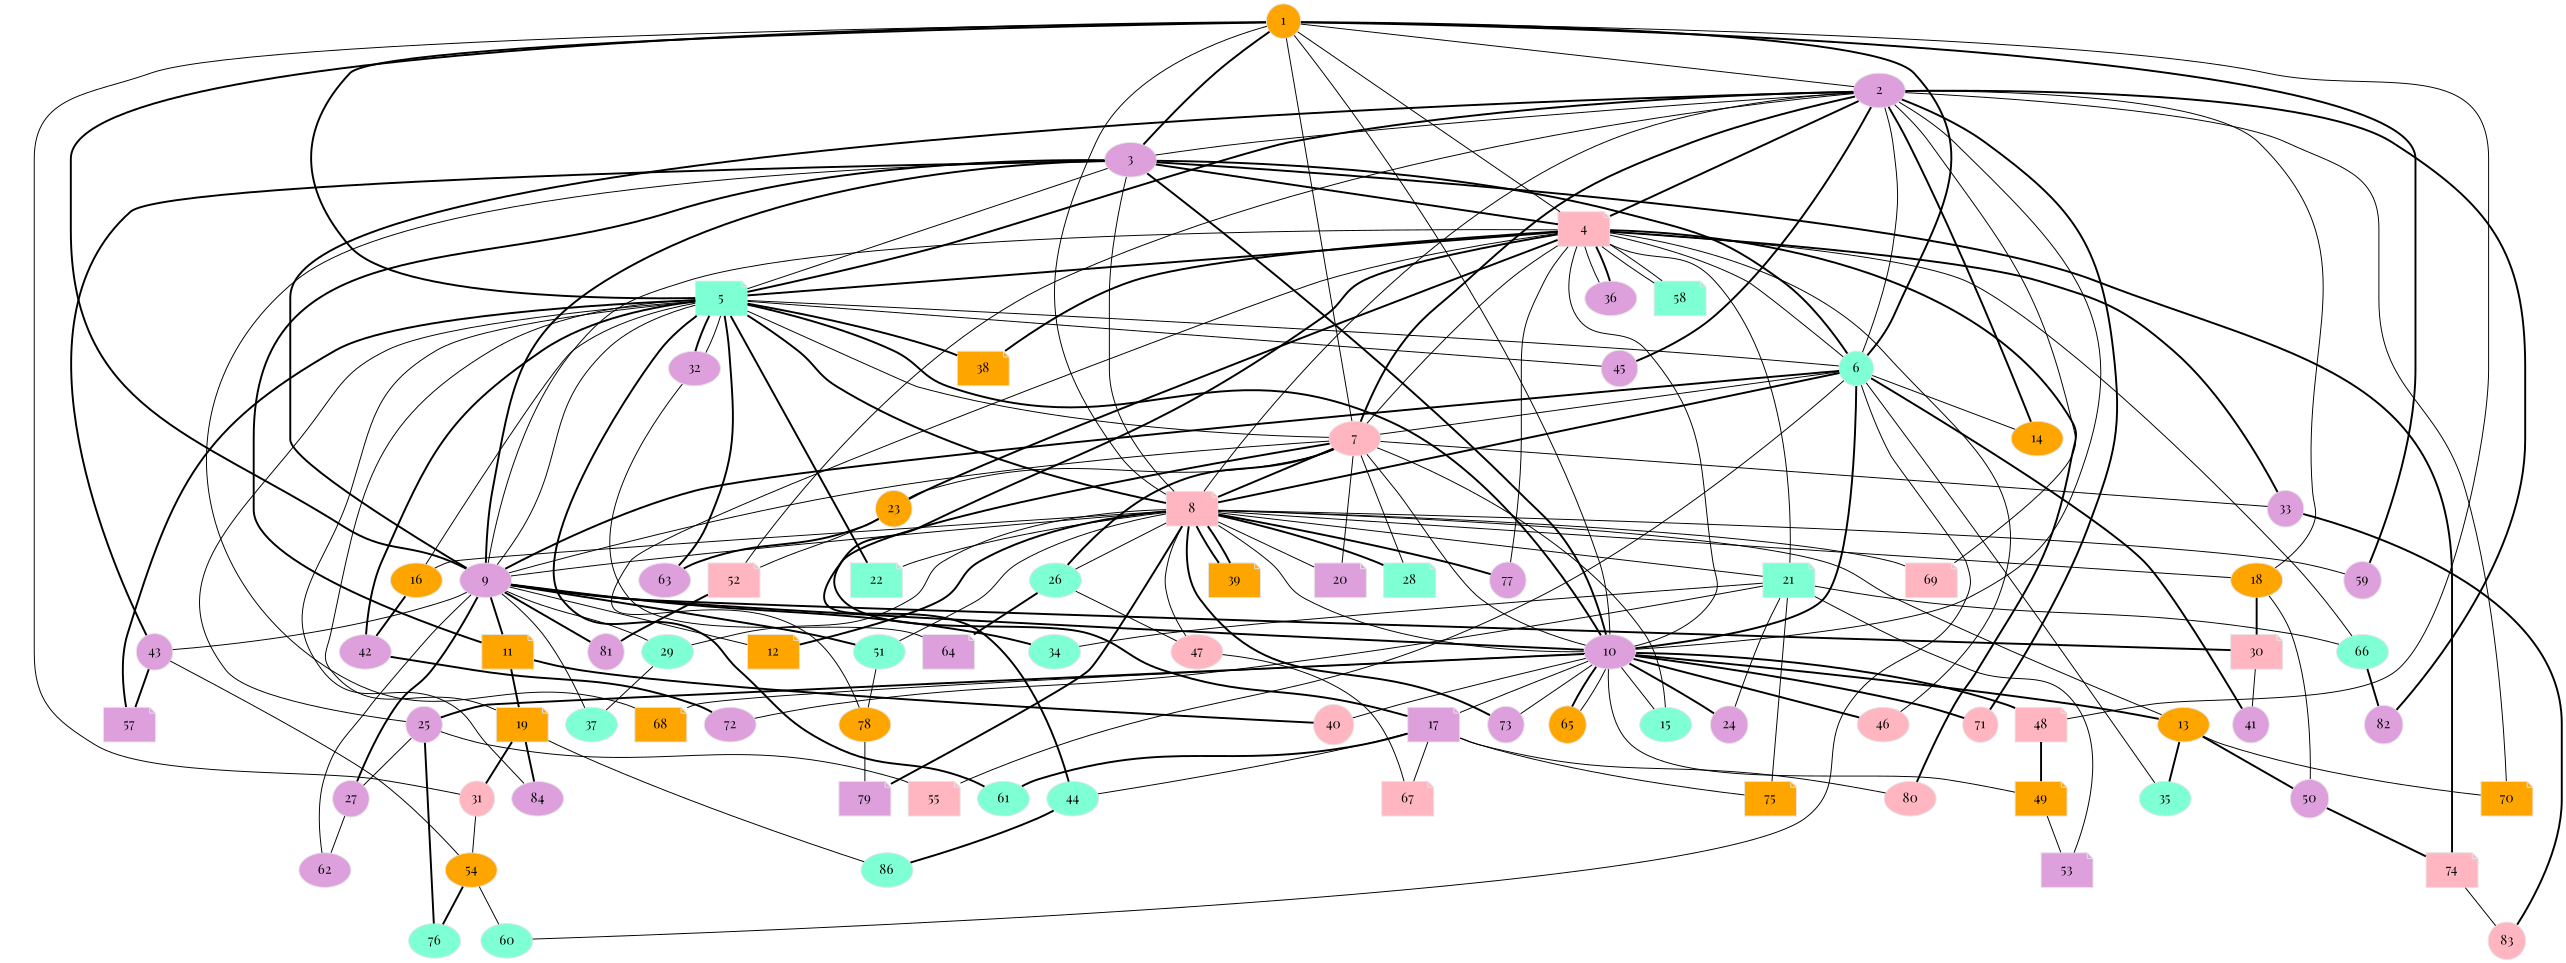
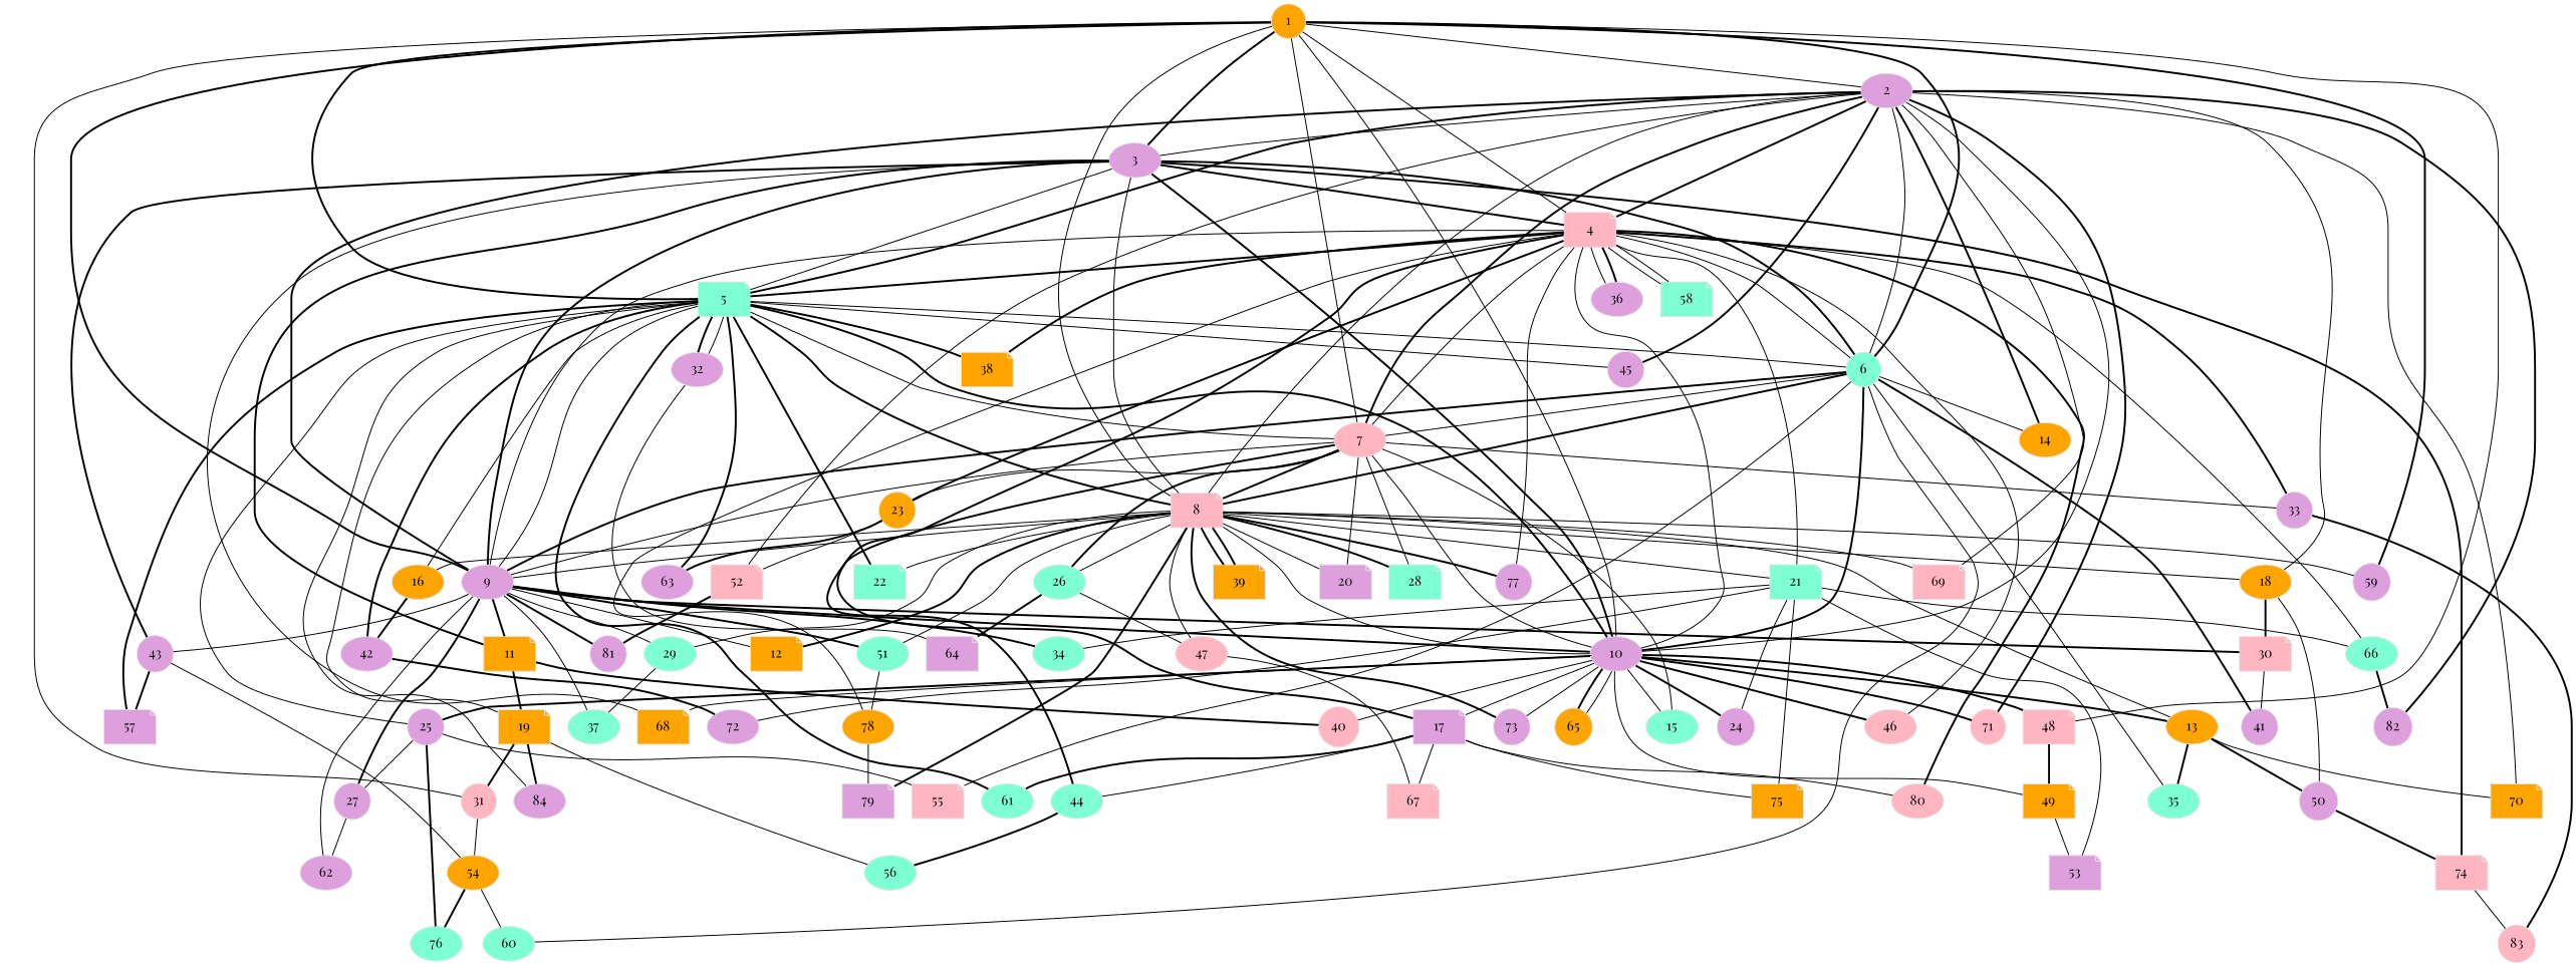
  graph {
    fontname="Playfair Display"
    node [color=gray90 fillcolor=plum fontname="Playfair Display" shape=ellipse style=filled]
    edge [fontname="Playfair Display" style=solid]
    1 [fillcolor=orange shape=circle]
    2
    3
    4 [fillcolor=lightpink shape=note]
    5 [fillcolor=aquamarine shape=note]
    6 [fillcolor=aquamarine shape=circle]
    7 [fillcolor=lightpink]
    8 [fillcolor=lightpink shape=note]
    9
    10
    31 [fillcolor=lightpink shape=circle]
    48 [fillcolor=lightpink shape=note]
    59 [shape=circle]
    14 [fillcolor=orange]
    18 [fillcolor=orange]
    45 [shape=circle]
    52 [fillcolor=lightpink shape=note]
    69 [fillcolor=lightpink shape=note]
    70 [fillcolor=orange shape=note]
    71 [fillcolor=lightpink shape=circle]
    82 [shape=circle]
    11 [fillcolor=orange shape=note]
    43 [shape=circle]
    68 [fillcolor=orange shape=note]
    74 [fillcolor=lightpink shape=note]
    17 [shape=note]
    21 [fillcolor=aquamarine shape=note]
    23 [fillcolor=orange shape=circle]
    33 [shape=circle]
    36
    38 [fillcolor=orange shape=note]
    46 [fillcolor=lightpink]
    58 [fillcolor=aquamarine shape=note]
    66 [fillcolor=aquamarine]
    77 [shape=circle]
    78 [fillcolor=orange]
    80 [fillcolor=lightpink]
    16 [fillcolor=orange]
    19 [fillcolor=orange shape=note]
    22 [fillcolor=aquamarine shape=note]
    25 [shape=circle]
    32
    42
    57 [shape=note]
    61 [fillcolor=aquamarine]
    63
    84
    35 [fillcolor=aquamarine]
    41 [shape=circle]
    55 [fillcolor=lightpink shape=note]
    60 [fillcolor=aquamarine]
    15 [fillcolor=aquamarine]
    20 [shape=note]
    26 [fillcolor=aquamarine]
    28 [fillcolor=aquamarine shape=note]
    44 [fillcolor=aquamarine]
    12 [fillcolor=orange shape=note]
    13 [fillcolor=orange]
    29 [fillcolor=aquamarine]
    39 [fillcolor=orange shape=note]
    47 [fillcolor=lightpink]
    51 [fillcolor=aquamarine]
    73 [shape=circle]
    79 [shape=note]
    27 [shape=circle]
    30 [fillcolor=lightpink shape=note]
    34 [fillcolor=aquamarine]
    37 [fillcolor=aquamarine]
    62
    81 [shape=circle]
    24 [shape=circle]
    40 [fillcolor=lightpink shape=circle]
    49 [fillcolor=orange shape=note]
    65 [fillcolor=orange shape=circle]
    54 [fillcolor=orange]
    50 [shape=circle]
    83 [fillcolor=lightpink shape=circle]
    67 [fillcolor=lightpink shape=note]
    75 [fillcolor=orange shape=note]
    53 [shape=note]
    72
-   56 [fillcolor=aquamarine label=86]
+   56 [fillcolor=aquamarine]
    76 [fillcolor=aquamarine]
    64 [shape=note]
    1 -- 2
    1 -- 3 [style=bold]
    1 -- 4
    1 -- 5 [style=bold]
    1 -- 6 [style=bold]
    1 -- 7
    1 -- 8
    1 -- 9 [style=bold]
    1 -- 10
    1 -- 31
    1 -- 48
    1 -- 59 [style=bold]
    2 -- 3
    2 -- 4 [style=bold]
    2 -- 5 [style=bold]
    2 -- 6
    2 -- 7 [style=bold]
    2 -- 8
    2 -- 9 [style=bold]
    2 -- 10
    2 -- 14 [style=bold]
    2 -- 18
    2 -- 45 [style=bold]
    2 -- 52
    2 -- 69
    2 -- 70
    2 -- 71 [style=bold]
    2 -- 82 [style=bold]
    3 -- 4 [style=bold]
    3 -- 5
    3 -- 6 [style=bold]
    3 -- 8
    3 -- 9 [style=bold]
    3 -- 10 [style=bold]
    3 -- 11 [style=bold]
    3 -- 43 [style=bold]
    3 -- 68
    3 -- 74 [style=bold]
    4 -- 5 [style=bold]
    4 -- 6
    4 -- 7
    4 -- 9
    4 -- 10
    4 -- 17 [style=bold]
    4 -- 21
    4 -- 23 [style=bold]
    4 -- 33 [style=bold]
    4 -- 36
    4 -- 36 [style=bold]
    4 -- 38 [style=bold]
    4 -- 46
    4 -- 58
    4 -- 58
    4 -- 66
    4 -- 77
    4 -- 78
    4 -- 80 [style=bold]
    5 -- 6
    5 -- 7
    5 -- 8 [style=bold]
    5 -- 9
    5 -- 10 [style=bold]
    5 -- 45
    5 -- 38 [style=bold]
    5 -- 16
    5 -- 19
    5 -- 22 [style=bold]
    5 -- 25
    5 -- 32 [style=bold]
    5 -- 32
    5 -- 42 [style=bold]
    5 -- 57 [style=bold]
    5 -- 61 [style=bold]
    5 -- 63 [style=bold]
    5 -- 84
    6 -- 7
    6 -- 8 [style=bold]
    6 -- 9 [style=bold]
    6 -- 10 [style=bold]
    6 -- 14
    6 -- 35
    6 -- 41 [style=bold]
    6 -- 55
    6 -- 60
    7 -- 8 [style=bold]
    7 -- 9
    7 -- 10
    7 -- 23
    7 -- 33
    7 -- 15
    7 -- 20
    7 -- 26 [style=bold]
    7 -- 28
    7 -- 44 [style=bold]
    8 -- 9
    8 -- 10
    8 -- 59
    8 -- 18
    8 -- 69
    8 -- 21
    8 -- 77 [style=bold]
    8 -- 16
    8 -- 22
    8 -- 20
    8 -- 26
    8 -- 28 [style=bold]
    8 -- 12 [style=bold]
    8 -- 13
    8 -- 29
    8 -- 39 [style=bold]
    8 -- 39 [style=bold]
    8 -- 47
    8 -- 51
    8 -- 73 [style=bold]
    8 -- 79 [style=bold]
    9 -- 10 [style=bold]
    9 -- 11 [style=bold]
    9 -- 43
    9 -- 12
    9 -- 29
    9 -- 51 [style=bold]
    9 -- 27 [style=bold]
    9 -- 30 [style=bold]
    9 -- 34 [style=bold]
    9 -- 37
    9 -- 62
    9 -- 81 [style=bold]
    10 -- 48 [style=bold]
    10 -- 71 [style=bold]
    10 -- 68
    10 -- 17
    10 -- 46 [style=bold]
    10 -- 25 [style=bold]
    10 -- 15
    10 -- 13 [style=bold]
    10 -- 73
    10 -- 24 [style=bold]
    10 -- 40
    10 -- 49
    10 -- 65 [style=bold]
    10 -- 65
    31 -- 54
    48 -- 49 [style=bold]
    18 -- 30 [style=bold]
    18 -- 50
    52 -- 81 [style=bold]
    11 -- 19 [style=bold]
    11 -- 40 [style=bold]
    43 -- 57 [style=bold]
    43 -- 54
    74 -- 83
    17 -- 80
    17 -- 61 [style=bold]
    17 -- 44
    17 -- 67
    17 -- 75
    21 -- 66
    21 -- 34
    21 -- 24
    21 -- 75
    21 -- 53
    21 -- 72
    23 -- 52
    23 -- 63 [style=bold]
    33 -- 83 [style=bold]
    66 -- 82 [style=bold]
    78 -- 79
    16 -- 42 [style=bold]
    19 -- 31 [style=bold]
    19 -- 84 [style=bold]
    19 -- 56
    25 -- 55
    25 -- 27
    25 -- 76 [style=bold]
    32 -- 64
    42 -- 72 [style=bold]
    26 -- 47
    26 -- 64 [style=bold]
    44 -- 56 [style=bold]
    13 -- 70
    13 -- 35 [style=bold]
    13 -- 50 [style=bold]
    29 -- 37
    47 -- 67
    51 -- 78
    27 -- 62
    30 -- 41
    49 -- 53
    54 -- 60
    54 -- 76 [style=bold]
    50 -- 74 [style=bold]
  }
